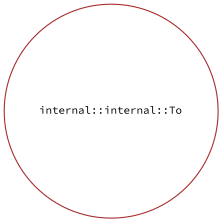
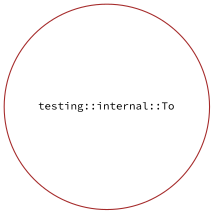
  digraph {
    rankdir=LR
    fontname="Source Code Pro"
-   n1 [color=brown fillcolor=white fontname="Source Code Pro" fontsize=10 height=0.2 label="internal::internal::To" shape=circle style=filled width=0.4]
+   n1 [color=brown fillcolor=white fontname="Source Code Pro" fontsize=10 height=0.2 label="testing::internal::To" shape=circle style=filled width=0.4]
  }
